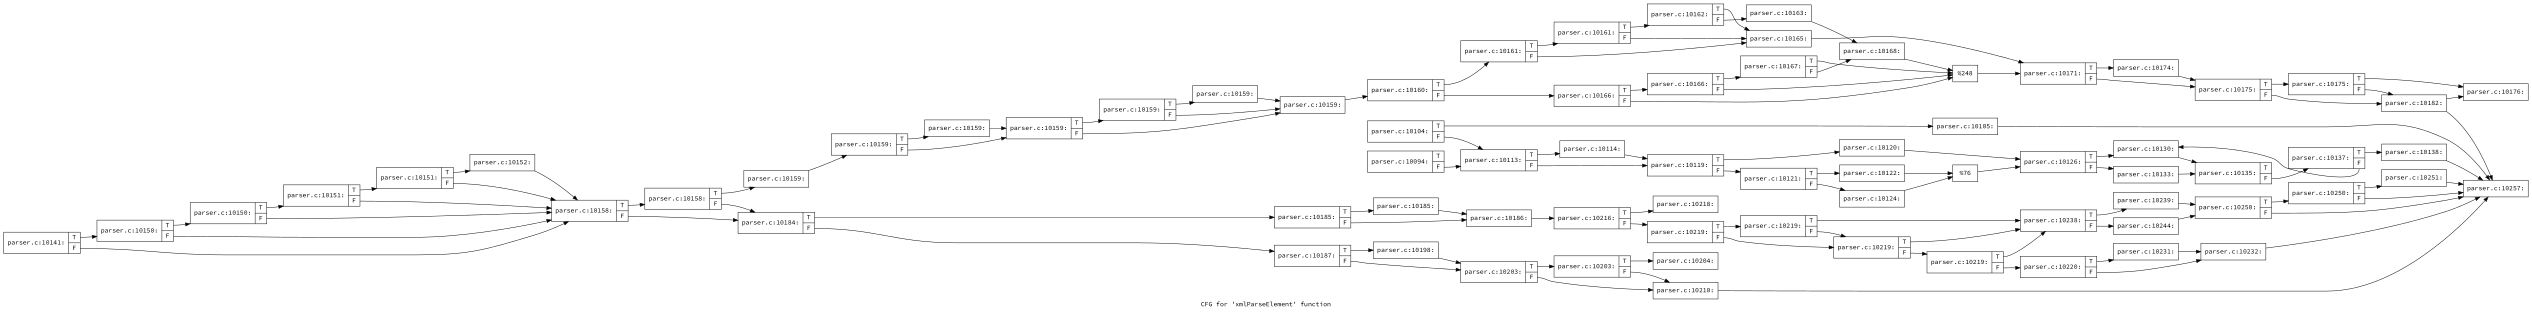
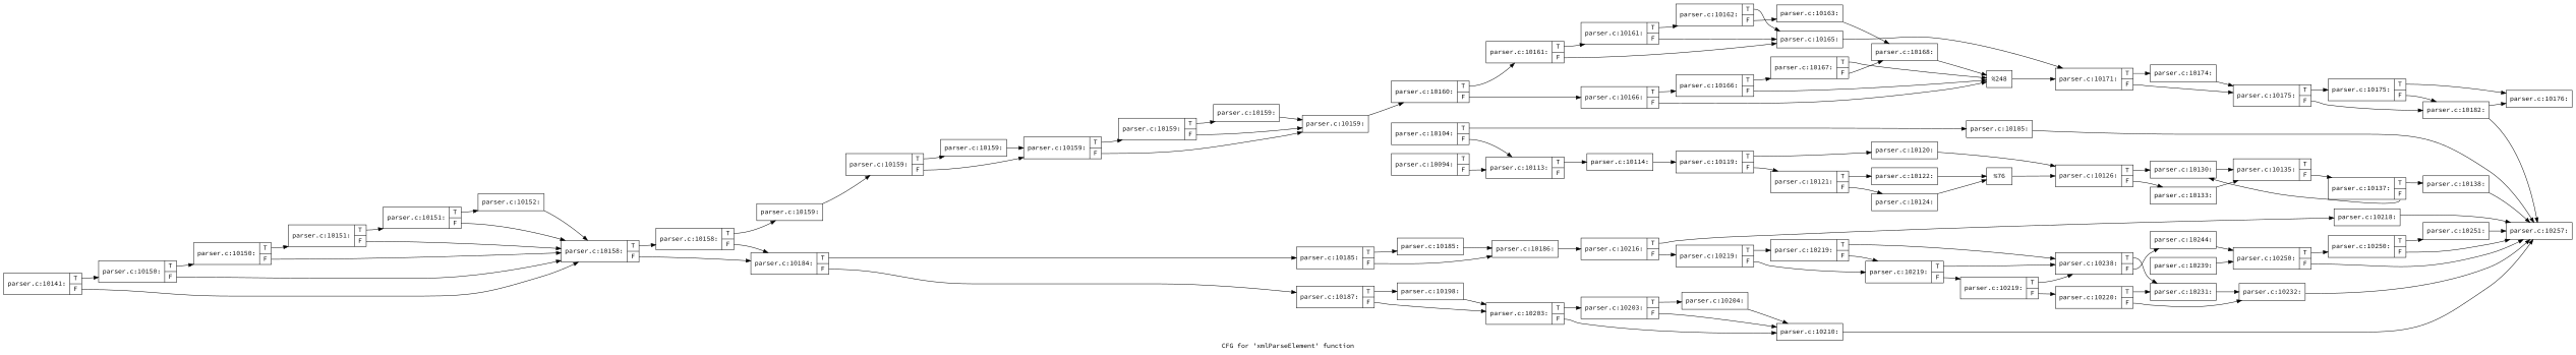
  digraph {
    fontname="Source Code Pro"
    label="CFG for 'xmlParseElement' function"
    rankdir=LR
    node [fontname="Source Code Pro" shape=record]
    edge [fontname="Source Code Pro" tailport=s0]
    n1 [label="{parser.c:10094:|{<s0>T|<s1>F}}"]
    n2 [label="{parser.c:10113:|{<s0>T|<s1>F}}"]
    n3 [label="{parser.c:10104:|{<s0>T|<s1>F}}"]
    n4 [label="{parser.c:10105:}"]
    n5 [label="{parser.c:10114:}"]
    n6 [label="{parser.c:10119:|{<s0>T|<s1>F}}"]
    n7 [label="{parser.c:10257:}"]
    n8 [label="{parser.c:10120:}"]
    n9 [label="{parser.c:10121:|{<s0>T|<s1>F}}"]
    n10 [label="{parser.c:10126:|{<s0>T|<s1>F}}"]
    n11 [label="{parser.c:10122:}"]
    n12 [label="{parser.c:10124:}"]
    n13 [label="{parser.c:10130:}"]
    n14 [label="{parser.c:10133:}"]
    n15 [label="{%76}"]
    n16 [label="{parser.c:10135:|{<s0>T|<s1>F}}"]
    n17 [label="{parser.c:10137:|{<s0>T|<s1>F}}"]
    n18 [label="{parser.c:10138:}"]
    n19 [label="{parser.c:10141:|{<s0>T|<s1>F}}"]
    n20 [label="{parser.c:10150:|{<s0>T|<s1>F}}"]
    n21 [label="{parser.c:10158:|{<s0>T|<s1>F}}"]
    n22 [label="{parser.c:10150:|{<s0>T|<s1>F}}"]
    n23 [label="{parser.c:10158:|{<s0>T|<s1>F}}"]
    n24 [label="{parser.c:10184:|{<s0>T|<s1>F}}"]
    n25 [label="{parser.c:10151:|{<s0>T|<s1>F}}"]
    n26 [label="{parser.c:10159:}"]
    n27 [label="{parser.c:10185:|{<s0>T|<s1>F}}"]
    n28 [label="{parser.c:10187:|{<s0>T|<s1>F}}"]
    n29 [label="{parser.c:10151:|{<s0>T|<s1>F}}"]
    n30 [label="{parser.c:10152:}"]
    n31 [label="{parser.c:10159:|{<s0>T|<s1>F}}"]
    n32 [label="{parser.c:10185:}"]
    n33 [label="{parser.c:10186:}"]
    n34 [label="{parser.c:10198:}"]
    n35 [label="{parser.c:10203:|{<s0>T|<s1>F}}"]
    n36 [label="{parser.c:10159:}"]
    n37 [label="{parser.c:10159:|{<s0>T|<s1>F}}"]
    n38 [label="{parser.c:10159:|{<s0>T|<s1>F}}"]
    n39 [label="{parser.c:10159:}"]
    n40 [label="{parser.c:10159:}"]
    n41 [label="{parser.c:10160:|{<s0>T|<s1>F}}"]
    n42 [label="{parser.c:10161:|{<s0>T|<s1>F}}"]
    n43 [label="{parser.c:10166:|{<s0>T|<s1>F}}"]
    n44 [label="{parser.c:10161:|{<s0>T|<s1>F}}"]
    n45 [label="{parser.c:10165:}"]
    n46 [label="{parser.c:10166:|{<s0>T|<s1>F}}"]
    n47 [label="{%248}"]
    n48 [label="{parser.c:10162:|{<s0>T|<s1>F}}"]
    n49 [label="{parser.c:10171:|{<s0>T|<s1>F}}"]
    n50 [label="{parser.c:10167:|{<s0>T|<s1>F}}"]
    n51 [label="{parser.c:10163:}"]
    n52 [label="{parser.c:10174:}"]
    n53 [label="{parser.c:10175:|{<s0>T|<s1>F}}"]
    n54 [label="{parser.c:10168:}"]
    n55 [label="{parser.c:10175:|{<s0>T|<s1>F}}"]
    n56 [label="{parser.c:10182:}"]
    n57 [label="{parser.c:10176:}"]
    n58 [label="{parser.c:10216:|{<s0>T|<s1>F}}"]
    n59 [label="{parser.c:10203:|{<s0>T|<s1>F}}"]
    n60 [label="{parser.c:10210:}"]
    n61 [label="{parser.c:10218:}"]
    n62 [label="{parser.c:10219:|{<s0>T|<s1>F}}"]
    n63 [label="{parser.c:10219:|{<s0>T|<s1>F}}"]
    n64 [label="{parser.c:10219:|{<s0>T|<s1>F}}"]
    n65 [label="{parser.c:10204:}"]
    n66 [label="{parser.c:10238:|{<s0>T|<s1>F}}"]
    n67 [label="{parser.c:10219:|{<s0>T|<s1>F}}"]
    n68 [label="{parser.c:10239:}"]
    n69 [label="{parser.c:10244:}"]
    n70 [label="{parser.c:10220:|{<s0>T|<s1>F}}"]
    n71 [label="{parser.c:10250:|{<s0>T|<s1>F}}"]
    n72 [label="{parser.c:10231:}"]
    n73 [label="{parser.c:10232:}"]
    n74 [label="{parser.c:10250:|{<s0>T|<s1>F}}"]
    n75 [label="{parser.c:10251:}"]
    n1 -> n2 [tailport=s1]
    n2 -> n5
-   n2 -> n6 [tailport=s1]
    n3 -> n2 [tailport=s1]
    n3 -> n4
    n4 -> n7
    n5 -> n6
    n6 -> n8
    n6 -> n9 [tailport=s1]
    n8 -> n10
    n9 -> n11
    n9 -> n12 [tailport=s1]
    n10 -> n13
    n10 -> n14 [tailport=s1]
    n11 -> n15
    n12 -> n15
    n13 -> n16
    n14 -> n16
    n15 -> n10
    n16 -> n17 [tailport=s1]
    n17 -> n13 [tailport=s1]
    n17 -> n18
    n18 -> n7
    n19 -> n20
    n19 -> n21 [tailport=s1]
    n20 -> n21 [tailport=s1]
    n20 -> n22
    n21 -> n23
    n21 -> n24 [tailport=s1]
    n22 -> n21 [tailport=s1]
    n22 -> n25
    n23 -> n24 [tailport=s1]
    n23 -> n26
    n24 -> n27
    n24 -> n28 [tailport=s1]
    n25 -> n21 [tailport=s1]
    n25 -> n29
    n26 -> n31
    n27 -> n32
    n27 -> n33 [tailport=s1]
    n28 -> n34
    n28 -> n35 [tailport=s1]
    n29 -> n21 [tailport=s1]
    n29 -> n30
    n30 -> n21
    n31 -> n36
    n31 -> n37 [tailport=s1]
    n32 -> n33
    n33 -> n58
    n34 -> n35
    n35 -> n59
    n35 -> n60 [tailport=s1]
    n36 -> n37
    n37 -> n38
    n37 -> n39 [tailport=s1]
    n38 -> n39 [tailport=s1]
    n38 -> n40
    n39 -> n41
    n40 -> n39
    n41 -> n42
    n41 -> n43 [tailport=s1]
    n42 -> n44
    n42 -> n45 [tailport=s1]
    n43 -> n46
    n43 -> n47 [tailport=s1]
    n44 -> n45 [tailport=s1]
    n44 -> n48
    n45 -> n49
    n46 -> n47 [tailport=s1]
    n46 -> n50
    n47 -> n49
    n48 -> n45
    n48 -> n51 [tailport=s1]
    n49 -> n52
    n49 -> n53 [tailport=s1]
    n50 -> n47
    n50 -> n54 [tailport=s1]
    n51 -> n54
    n52 -> n53
    n53 -> n55
    n53 -> n56 [tailport=s1]
    n54 -> n47
    n55 -> n56 [tailport=s1]
    n55 -> n57
    n56 -> n7
    n56 -> n57
    n58 -> n61
    n58 -> n62 [tailport=s1]
    n59 -> n60 [tailport=s1]
    n59 -> n65
    n60 -> n7
+   n61 -> n7
    n62 -> n63
    n62 -> n64 [tailport=s1]
    n63 -> n64 [tailport=s1]
    n63 -> n66
    n64 -> n66
    n64 -> n67 [tailport=s1]
-   n66 -> n68
+   n65 -> n60
+   n66 -> n72
    n66 -> n69 [tailport=s1]
    n67 -> n66
    n67 -> n70 [tailport=s1]
    n68 -> n71
    n69 -> n71
    n70 -> n72
    n70 -> n73 [tailport=s1]
    n71 -> n7 [tailport=s1]
    n71 -> n74
    n72 -> n73
    n73 -> n7
    n74 -> n7 [tailport=s1]
    n74 -> n75
    n75 -> n7
  }
